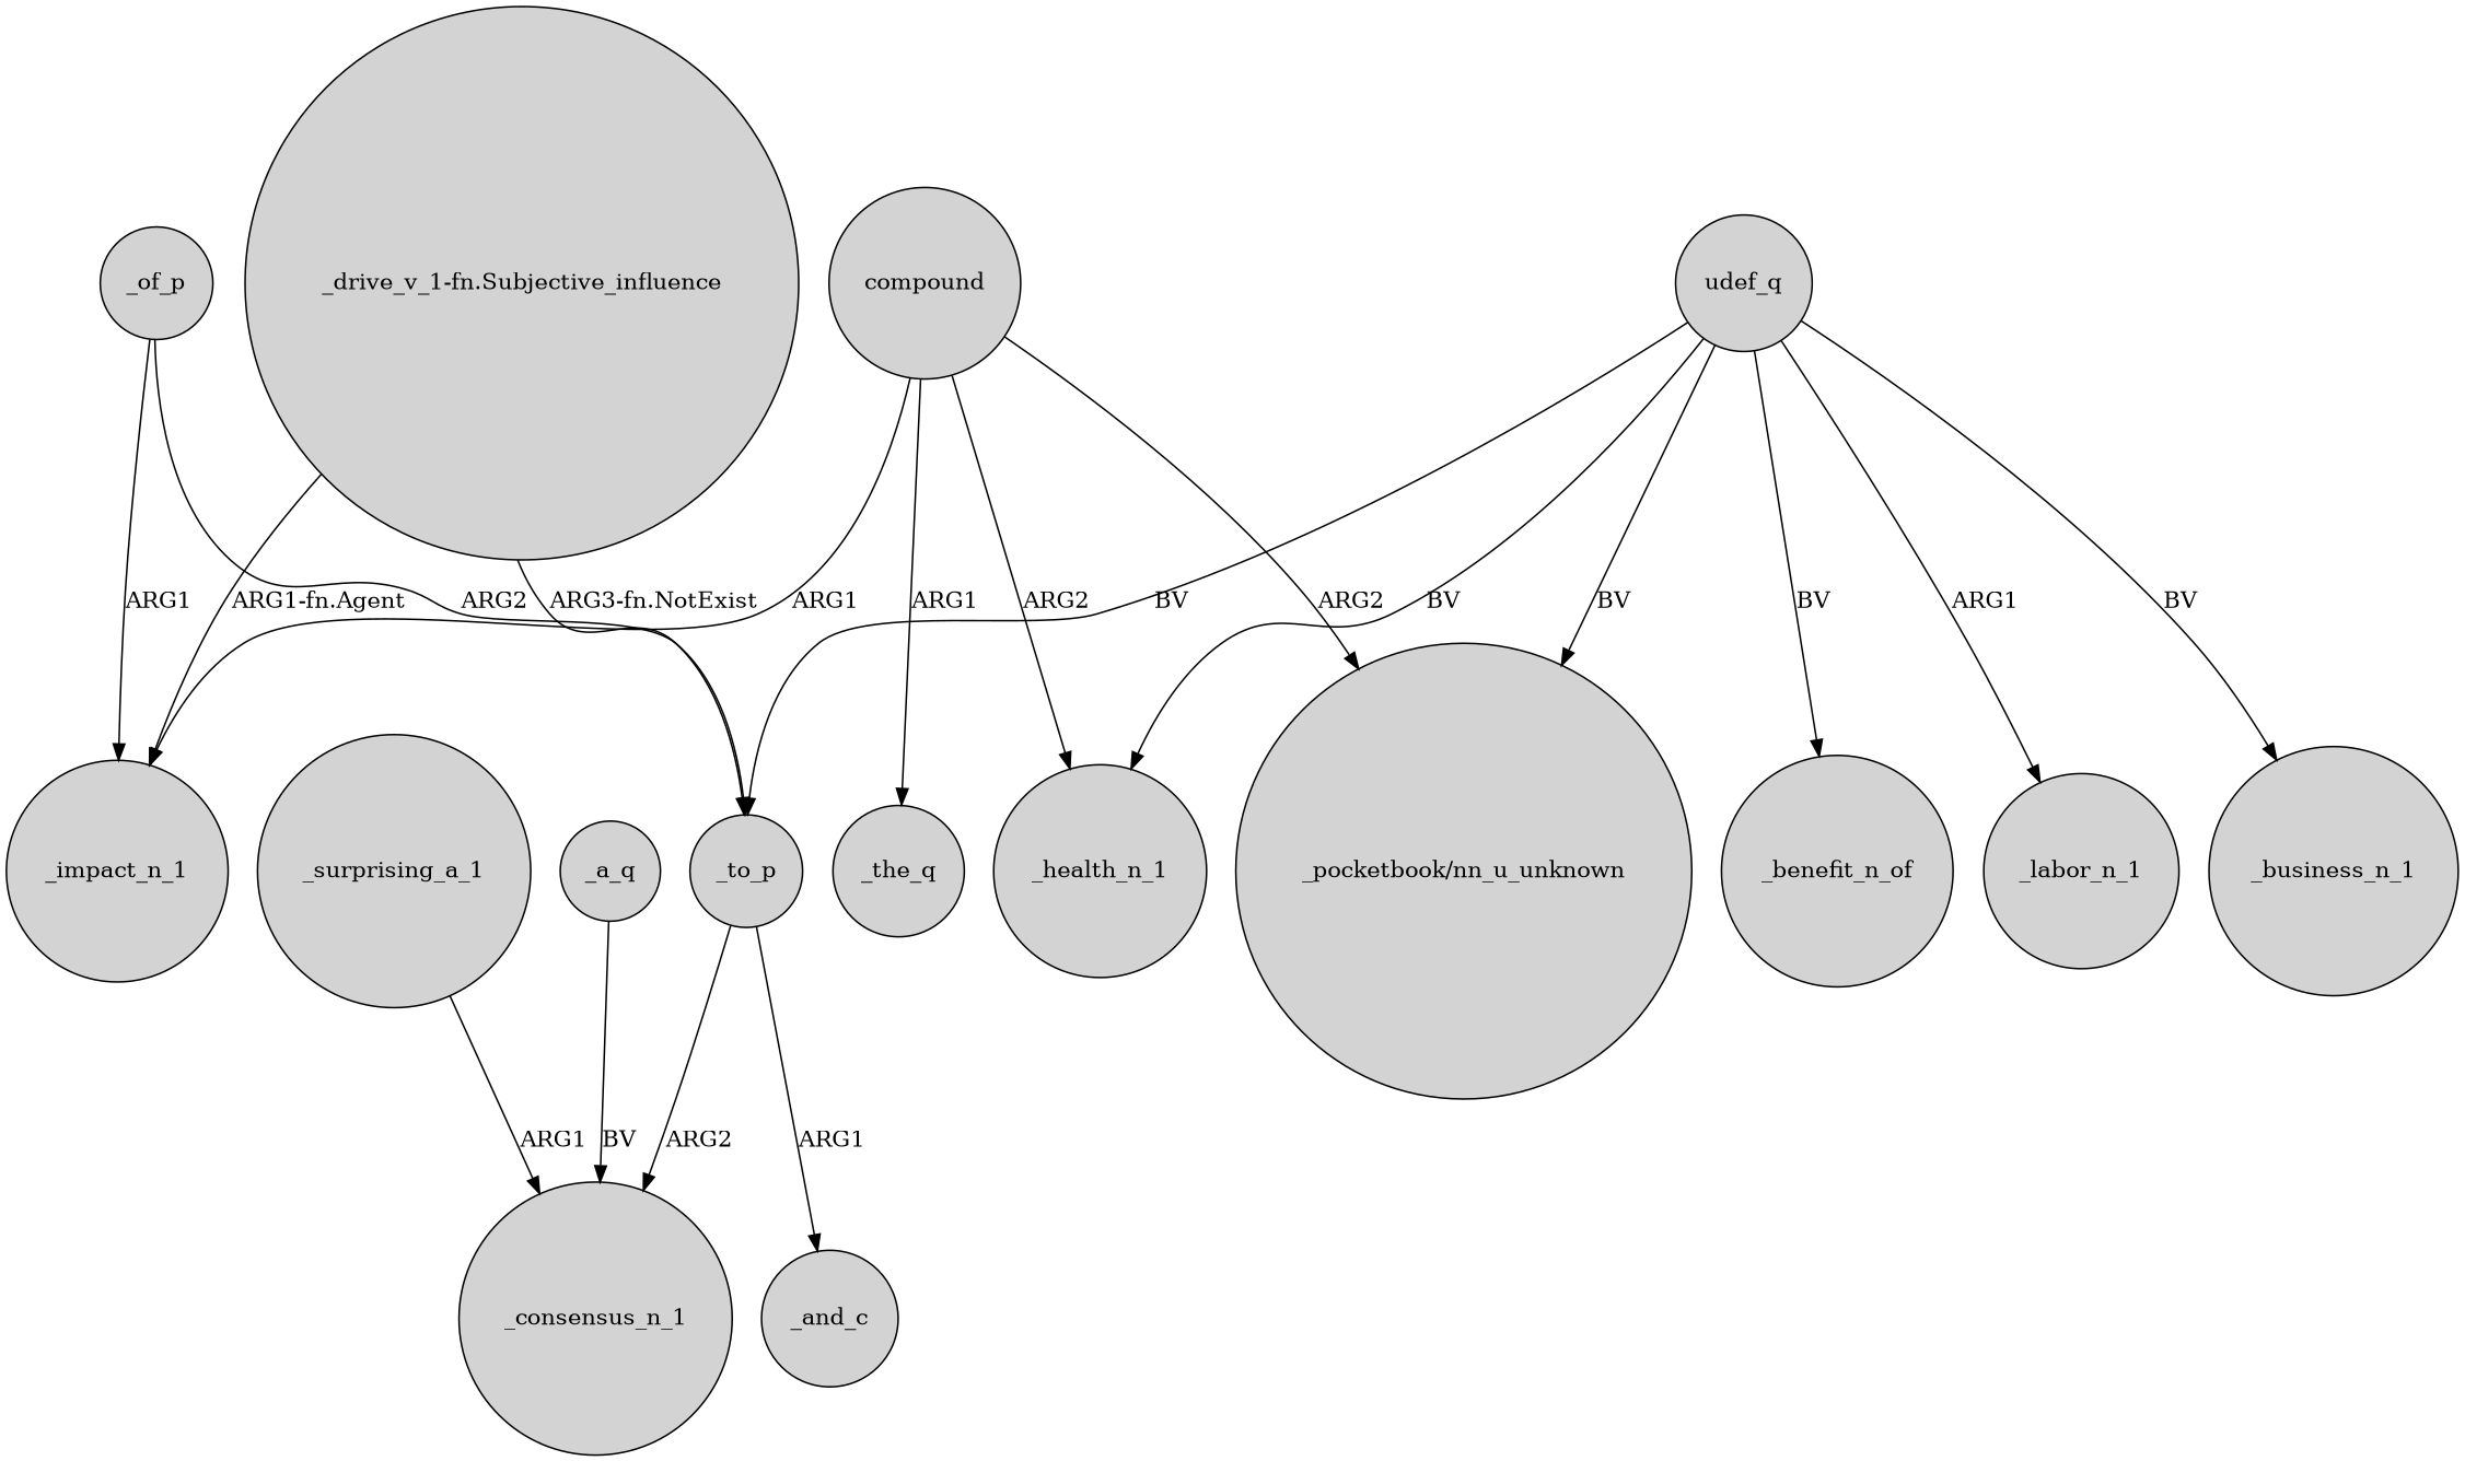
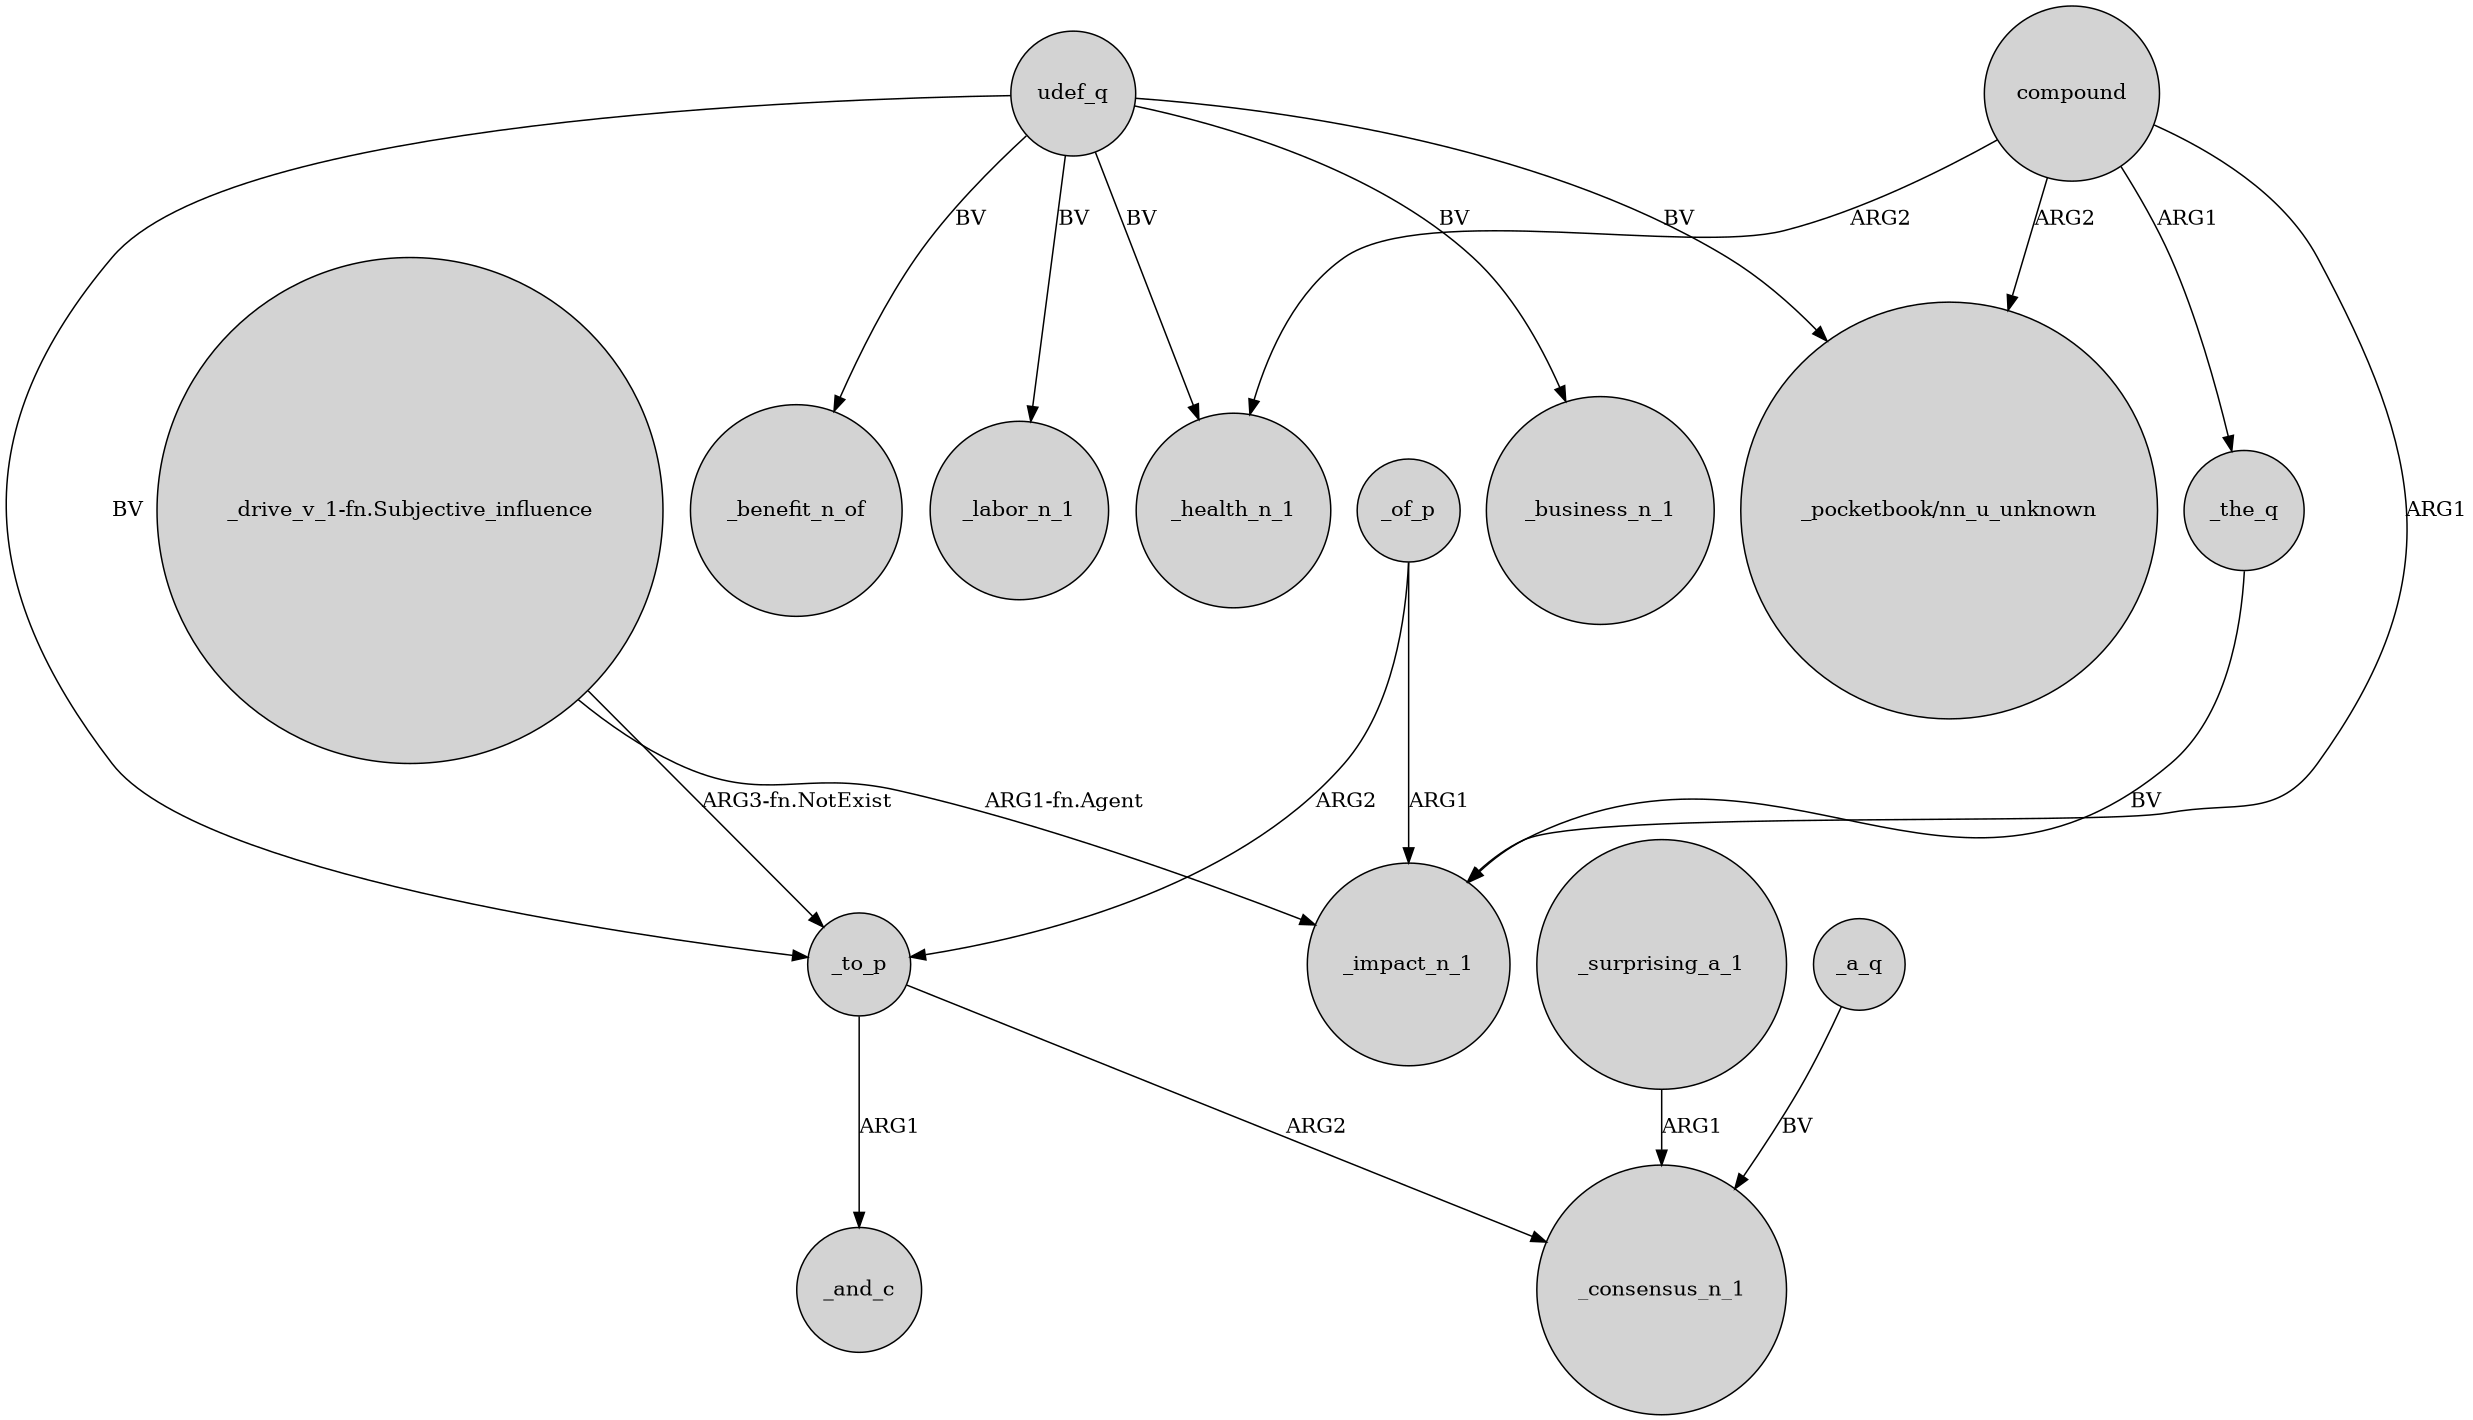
  digraph {
    node [shape=circle style=filled]
    "_drive_v_1-fn.Subjective_influence"
    _to_p
    _impact_n_1
    _and_c
    _consensus_n_1
    compound
    "_pocketbook/nn_u_unknown"
    _health_n_1
    _the_q
    _a_q
    udef_q
    _benefit_n_of
    _labor_n_1
    _business_n_1
    _surprising_a_1
    _of_p
    "_drive_v_1-fn.Subjective_influence" -> _to_p [label="ARG3-fn.NotExist"]
    "_drive_v_1-fn.Subjective_influence" -> _impact_n_1 [label="ARG1-fn.Agent"]
    _to_p -> _and_c [label=ARG1]
    _to_p -> _consensus_n_1 [label=ARG2]
    compound -> _impact_n_1 [label=ARG1]
    compound -> "_pocketbook/nn_u_unknown" [label=ARG2]
    compound -> _health_n_1 [label=ARG2]
    compound -> _the_q [label=ARG1]
+   _the_q -> _impact_n_1 [label=BV]
    _a_q -> _consensus_n_1 [label=BV]
    udef_q -> _to_p [label=BV]
    udef_q -> "_pocketbook/nn_u_unknown" [label=BV]
    udef_q -> _health_n_1 [label=BV]
    udef_q -> _benefit_n_of [label=BV]
-   udef_q -> _labor_n_1 [label=ARG1]
+   udef_q -> _labor_n_1 [label=BV]
    udef_q -> _business_n_1 [label=BV]
    _surprising_a_1 -> _consensus_n_1 [label=ARG1]
    _of_p -> _to_p [label=ARG2]
    _of_p -> _impact_n_1 [label=ARG1]
  }
